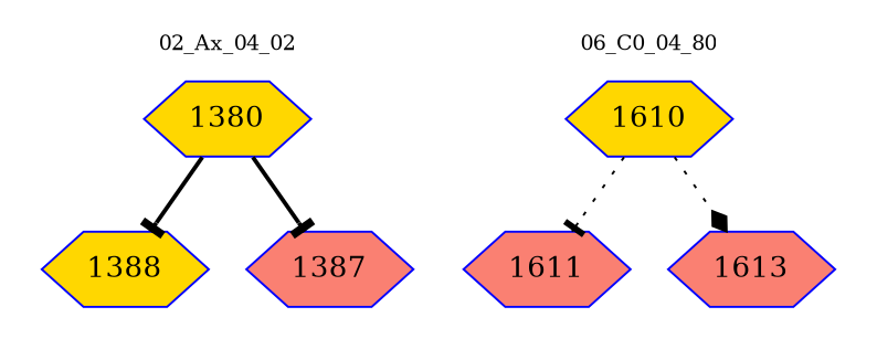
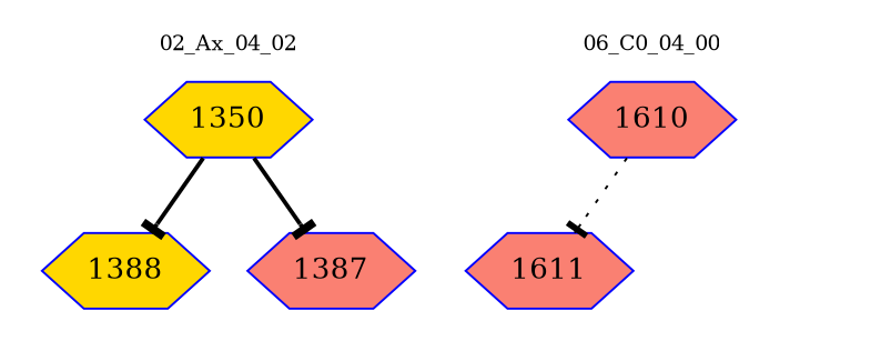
  digraph {
    node [color=blue fillcolor=gold shape=hexagon style=filled]
    edge [arrowhead=tee color=black style=bold]
-   n1 [label=1380]
+   n1 [label=1350]
    n2 [label=1388]
    n3 [fillcolor=salmon label=1387]
-   n4 [label=1610]
+   n4 [fillcolor=salmon label=1610]
    n5 [fillcolor=salmon label=1611]
-   n6 [fillcolor=salmon label=1613]
    subgraph cluster_1 {
      color=white
      fontsize=10
      label="02_Ax_04_02"
      n1
      n2
      n3
    }
    subgraph cluster_2 {
      color=white
      fontsize=10
-     label="06_C0_04_80"
+     label="06_C0_04_00"
      n4
      n5
-     n6
    }
    n1 -> n2
    n1 -> n3
    n4 -> n5 [style=dotted]
-   n4 -> n6 [arrowhead=diamond style=dotted]
  }
